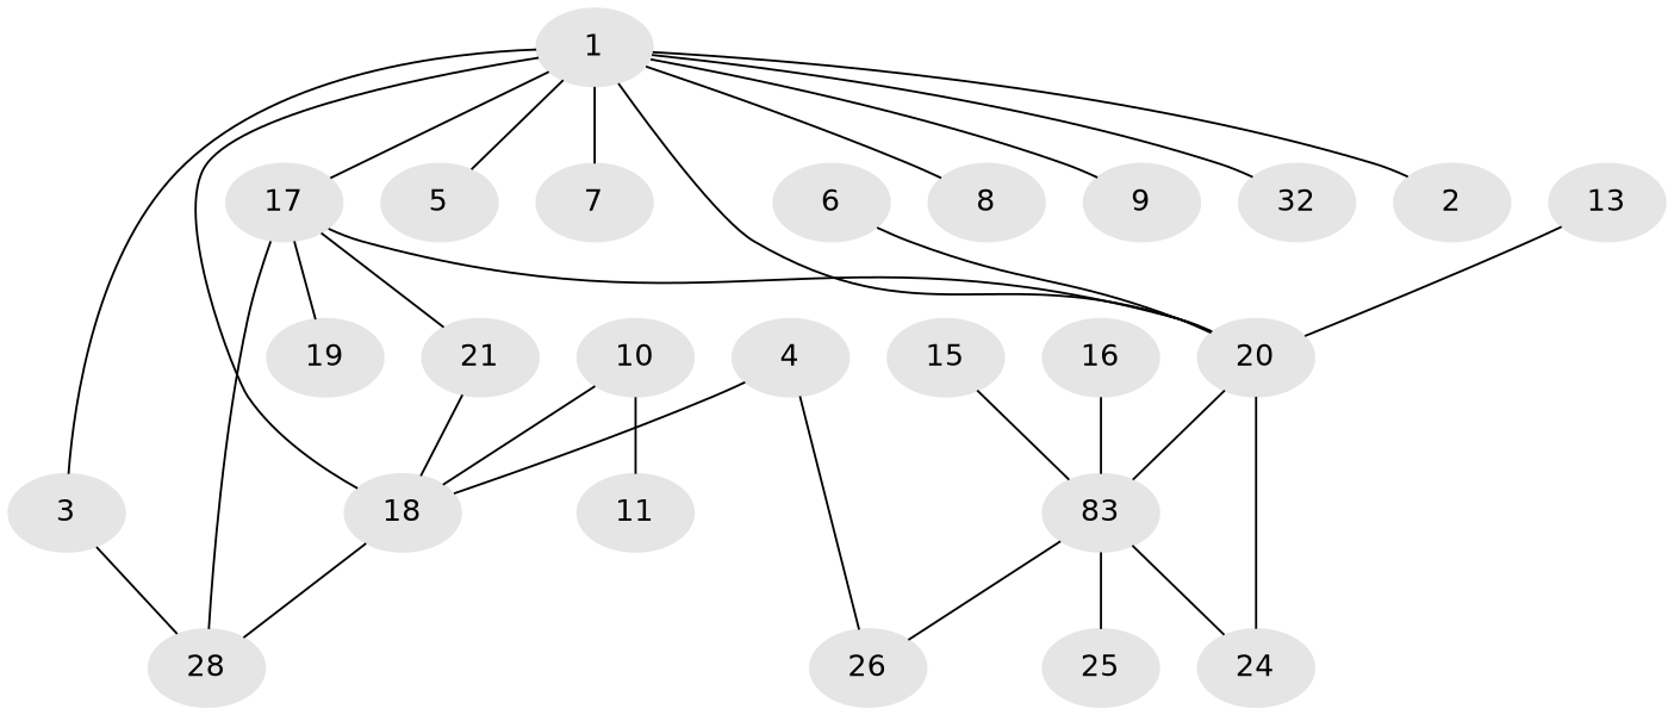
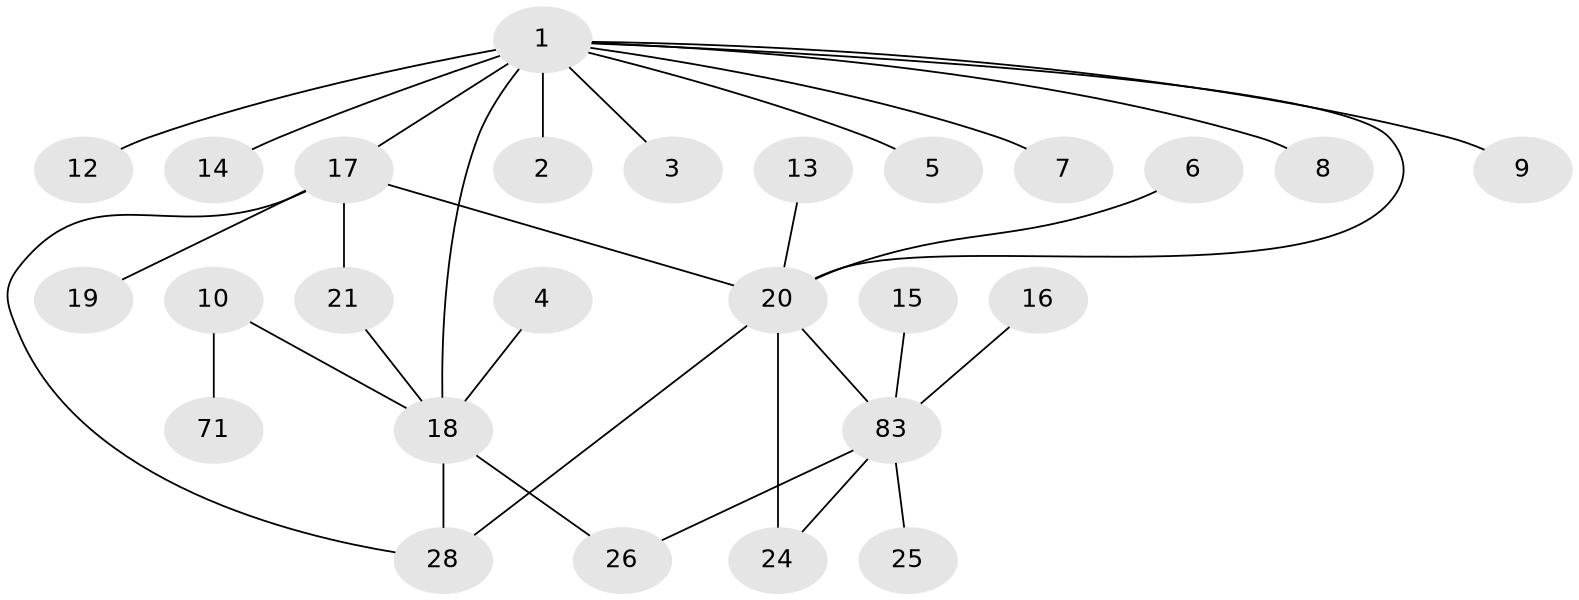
  graph {
    fontname="DejaVu Sans"
    node [color=gray90 fontname="DejaVu Sans" style=filled]
    edge [fontname="DejaVu Sans" weight=1.0]
    1
    2
    3
    5
    7
    8
    9
-   12 [label=32]
+   12
+   14
    17
    18
    20
    19
    21
    n15 [label=28]
    26
    n17 [label=83]
    24
    4
    6
    10
-   11
+   11 [label=71]
    13
    15
    25
    16
    1 -- 2
    1 -- 3
    1 -- 5
    1 -- 7
    1 -- 8
    1 -- 9
    1 -- 12
+   1 -- 14 [weight=2.0]
    1 -- 17
    1 -- 18 [weight=2.0]
    1 -- 20
    17 -- 20
    17 -- 19
    17 -- 21
    17 -- n15
    18 -- n15
-   4 -- 26
-   3 -- n15
+   18 -- 26
+   20 -- n15
    20 -- n17
    20 -- 24
    21 -- 18
    n17 -- 26
    n17 -- 24
    n17 -- 25
    4 -- 18
    6 -- 20
    10 -- 18
    10 -- 11
    13 -- 20
    15 -- n17
    16 -- n17
  }
